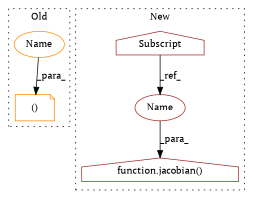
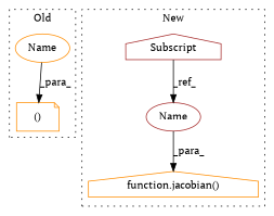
  digraph {
    fontname="PT Serif"
    node [a=87 shape=ellipse color=brown fontname="PT Serif"]
    edge [fontname="PT Serif"]
    n1 [a=54 l=14 label="()" s=10155 shape=note color=darkorange]
    n2 [l=1 label=Name s=10154 color=darkorange]
-   n3 [a=75 l="9,1" label="function.jacobian()" s="10272,10298" shape=house]
+   n3 [a=75 l="9,1" label="function.jacobian()" s="10272,10298" shape=house color=darkorange]
    n4 [a=63 l="21,0" label=Subscript s="10229,0" shape=house]
    n5 [l=3 label=Name s=10281]
    subgraph cluster_1 {
      label=Old
      style=dotted
      n1
      n2
    }
    subgraph cluster_2 {
      label=New
      style=dotted
      n3
      n4
      n5
    }
    n2 -> n1 [label=_para_]
    n4 -> n5 [label=_ref_]
    n5 -> n3 [label=_para_]
  }
